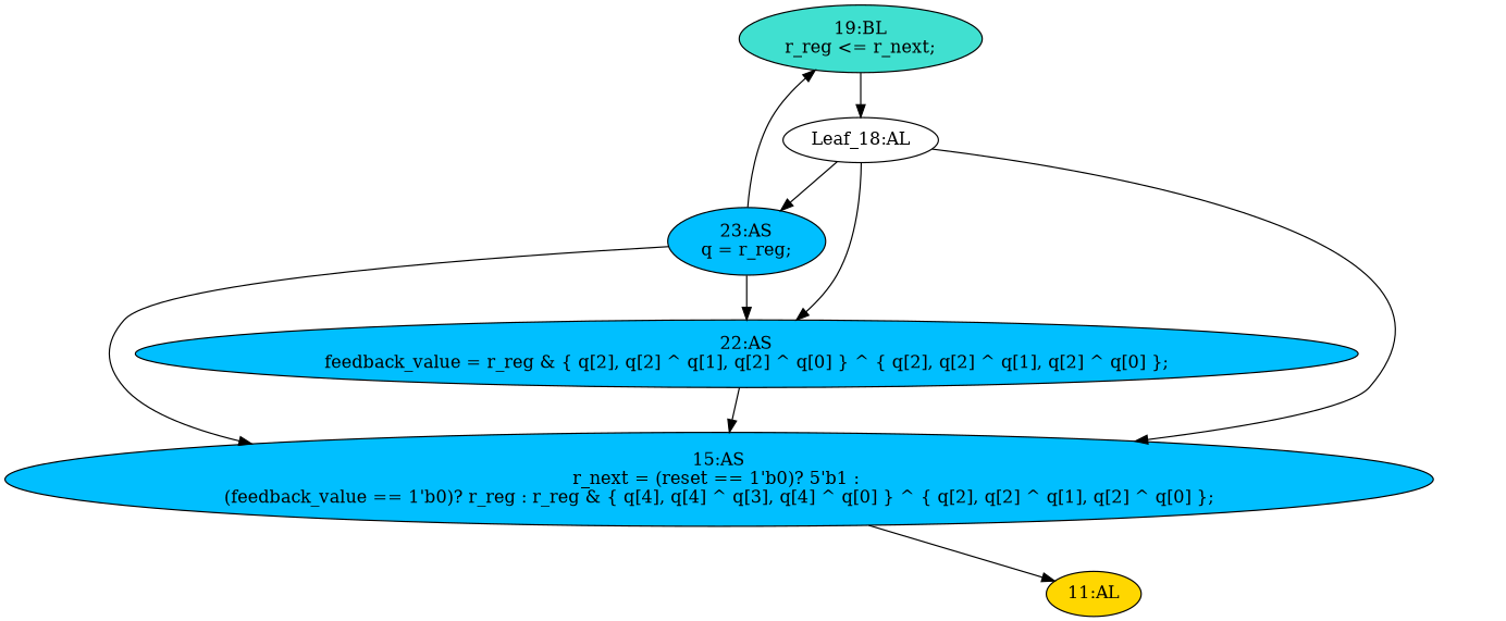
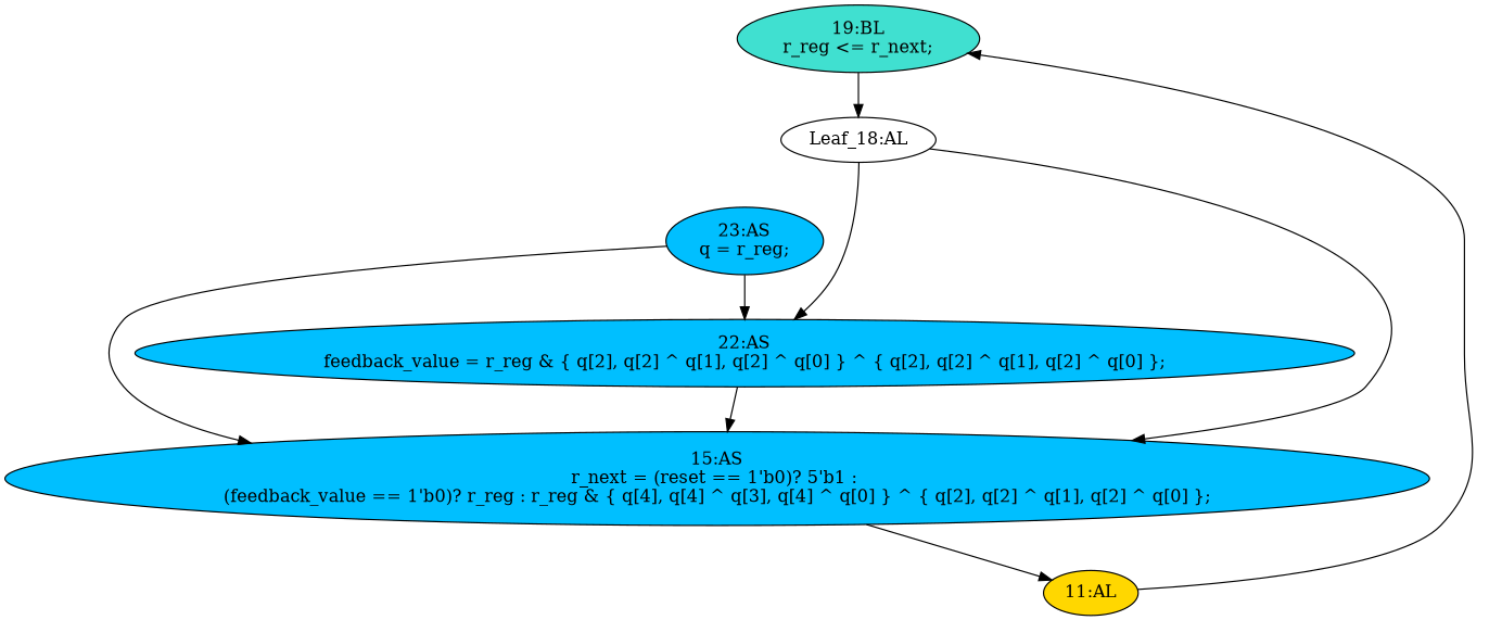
  strict digraph {
    node [fillcolor=deepskyblue statements="[]" style=filled typ=Assign]
    n1 [ast="<pyverilog.vparser.ast.Block object at 0x7fcce964ee90>" fillcolor=turquoise label="19:BL\nr_reg <= r_next;" statements="[<pyverilog.vparser.ast.NonblockingSubstitution object at 0x7fcce96c6150>]" typ=Block]
    n2 [def_var="['r_reg']" label="Leaf_18:AL" fillcolor="" statements="" style="" typ=""]
    n3 [ast="<pyverilog.vparser.ast.Assign object at 0x7fcce93185d0>" def_var="['q']" label="23:AS\nq = r_reg;" use_var="['r_reg']"]
    n4 [ast="<pyverilog.vparser.ast.Assign object at 0x7fcce96a33d0>" def_var="['r_next']" label="15:AS\nr_next = (reset == 1'b0)? 5'b1 : \n(feedback_value == 1'b0)? r_reg : r_reg & { q[4], q[4] ^ q[3], q[4] ^ q[0] } ^ { q[2], q[2] ^ q[1], q[2] ^ q[0] };" use_var="['reset', 'feedback_value', 'r_reg', 'r_reg', 'q', 'q', 'q', 'q', 'q', 'q', 'q', 'q', 'q', 'q']"]
    n5 [ast="<pyverilog.vparser.ast.Assign object at 0x7fcce93182d0>" def_var="['feedback_value']" label="22:AS\nfeedback_value = r_reg & { q[2], q[2] ^ q[1], q[2] ^ q[0] } ^ { q[2], q[2] ^ q[1], q[2] ^ q[0] };" use_var="['r_reg', 'q', 'q', 'q', 'q', 'q', 'q', 'q', 'q', 'q', 'q']"]
    n6 [ast="<pyverilog.vparser.ast.Always object at 0x7fcce96c6550>" clk_sens=True fillcolor=gold label="11:AL" sens="['clk']" typ=Always use_var="['r_next']"]
    n1 -> n2 [cond="[]" lineno=None]
-   n2 -> n3
    n2 -> n4
    n2 -> n5
    n3 -> n4
    n3 -> n5
    n4 -> n6
    n5 -> n4
-   n3 -> n1 [cond="[]" lineno=None]
+   n6 -> n1 [cond="[]" lineno=None]
  }
